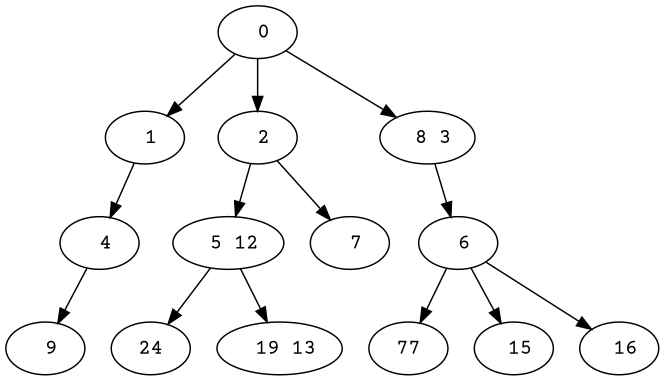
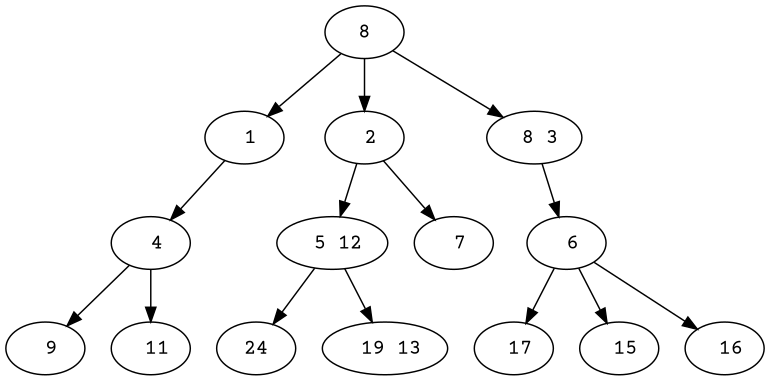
  digraph {
    fontname="Courier Prime"
    node [fontname="Courier Prime"]
    edge [fontname="Courier Prime"]
-   " 0"
+   " 0" [label=8]
    " 1"
    " 2"
    " 8 3"
    " 4"
    " 5 12"
    " 7"
    " 6"
    " 9"
+   " 11"
    n11 [label=24]
    " 19 13"
-   " 17" [label=77]
+   " 17"
    " 15"
    " 16"
    " 0" -> " 1"
    " 0" -> " 2"
    " 0" -> " 8 3"
    " 1" -> " 4"
    " 2" -> " 5 12"
    " 2" -> " 7"
    " 8 3" -> " 6"
    " 4" -> " 9"
+   " 4" -> " 11"
    " 5 12" -> n11
    " 5 12" -> " 19 13"
    " 6" -> " 17"
    " 6" -> " 15"
    " 6" -> " 16"
  }
